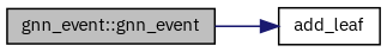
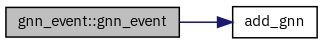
  digraph {
    rankdir=LR
    fontname="IBM Plex Sans"
    node [color=black fontname="IBM Plex Sans" fontsize=10 shape=record style=filled]
    n1 [fillcolor=grey75 fontcolor=black height=0.2 label="gnn_event::gnn_event" width=0.4]
-   n2 [fillcolor=white height=0.2 label=add_leaf width=0.4]
+   n2 [fillcolor=white height=0.2 label=add_gnn width=0.4]
    n1 -> n2 [color=midnightblue fontname="IBM Plex Sans" fontsize=10 labelfontname=Helvetica labelfontsize=10 style=solid]
  }
